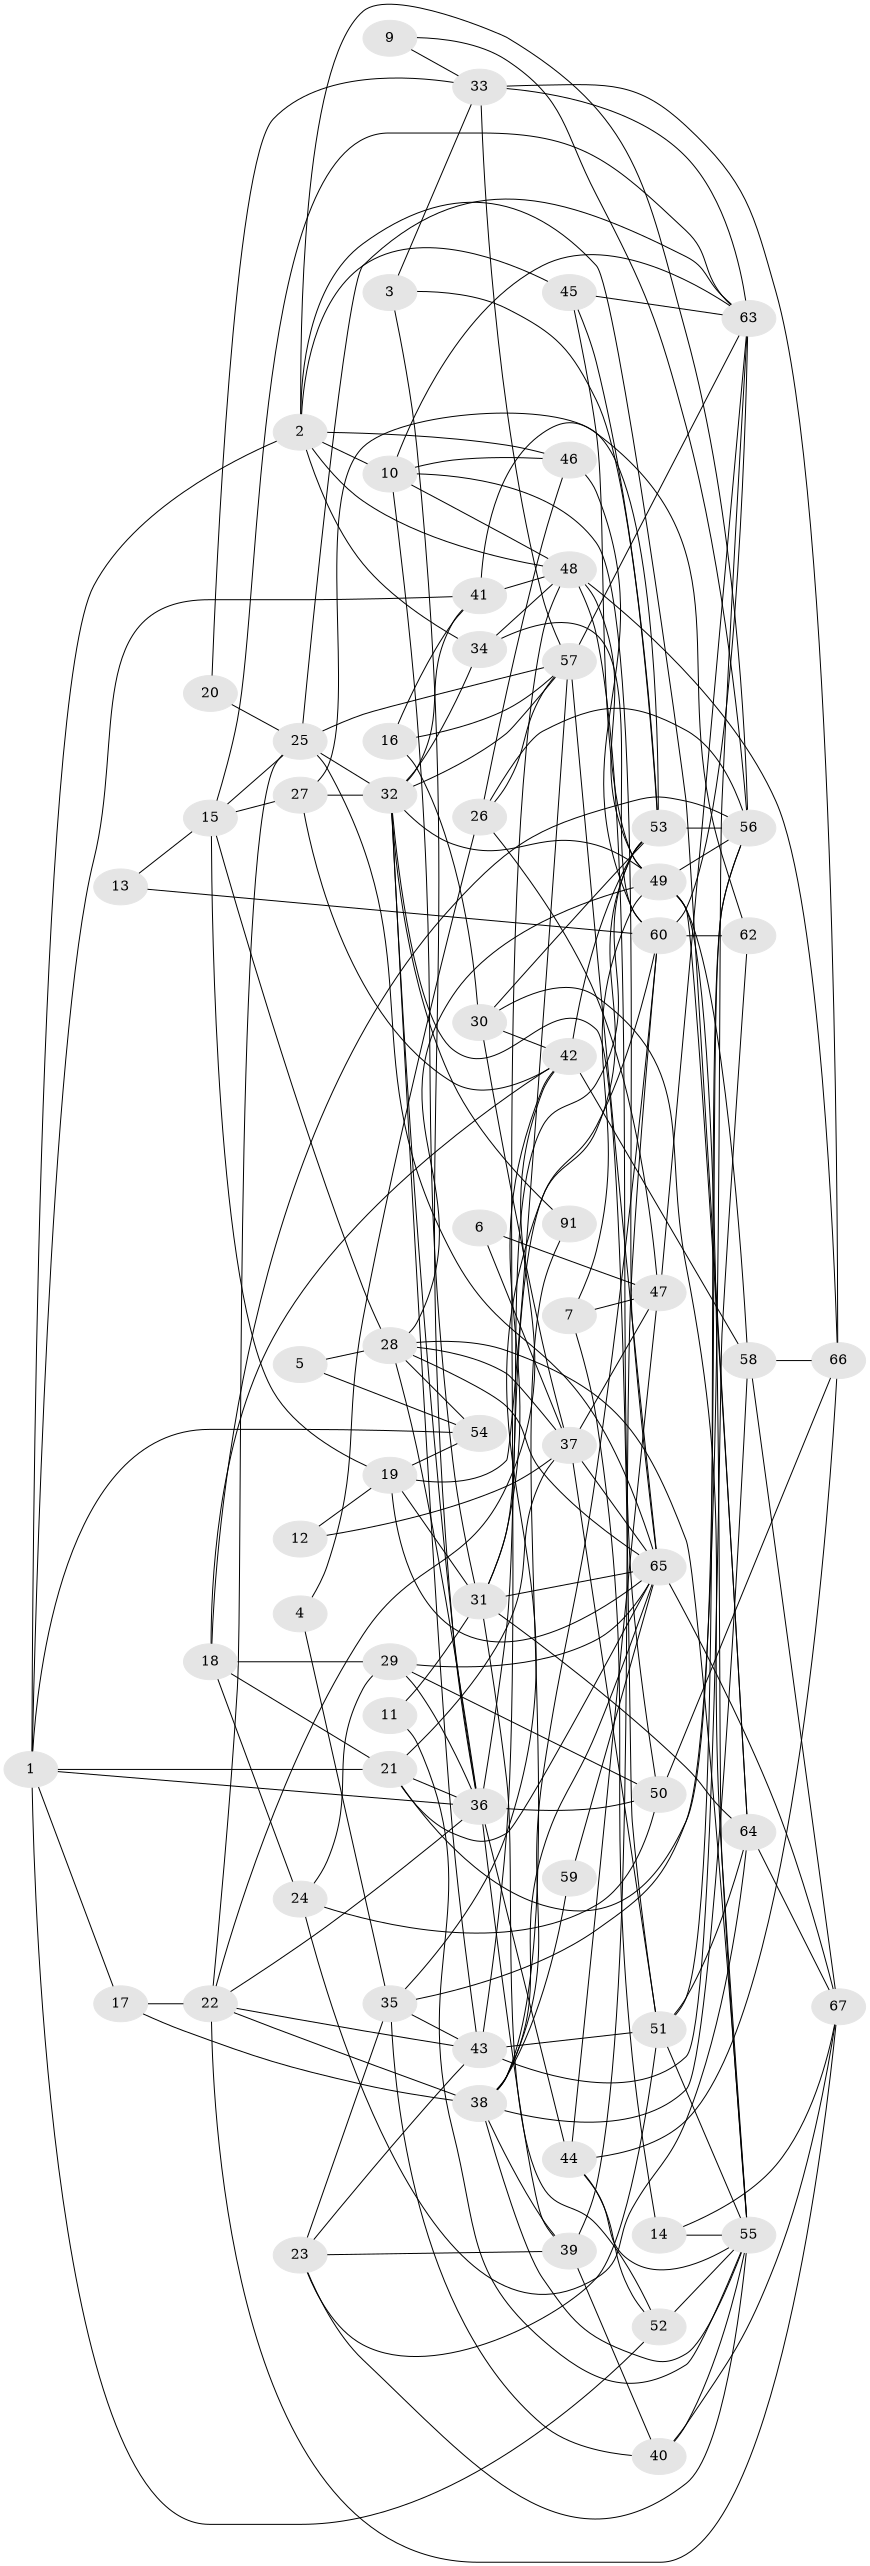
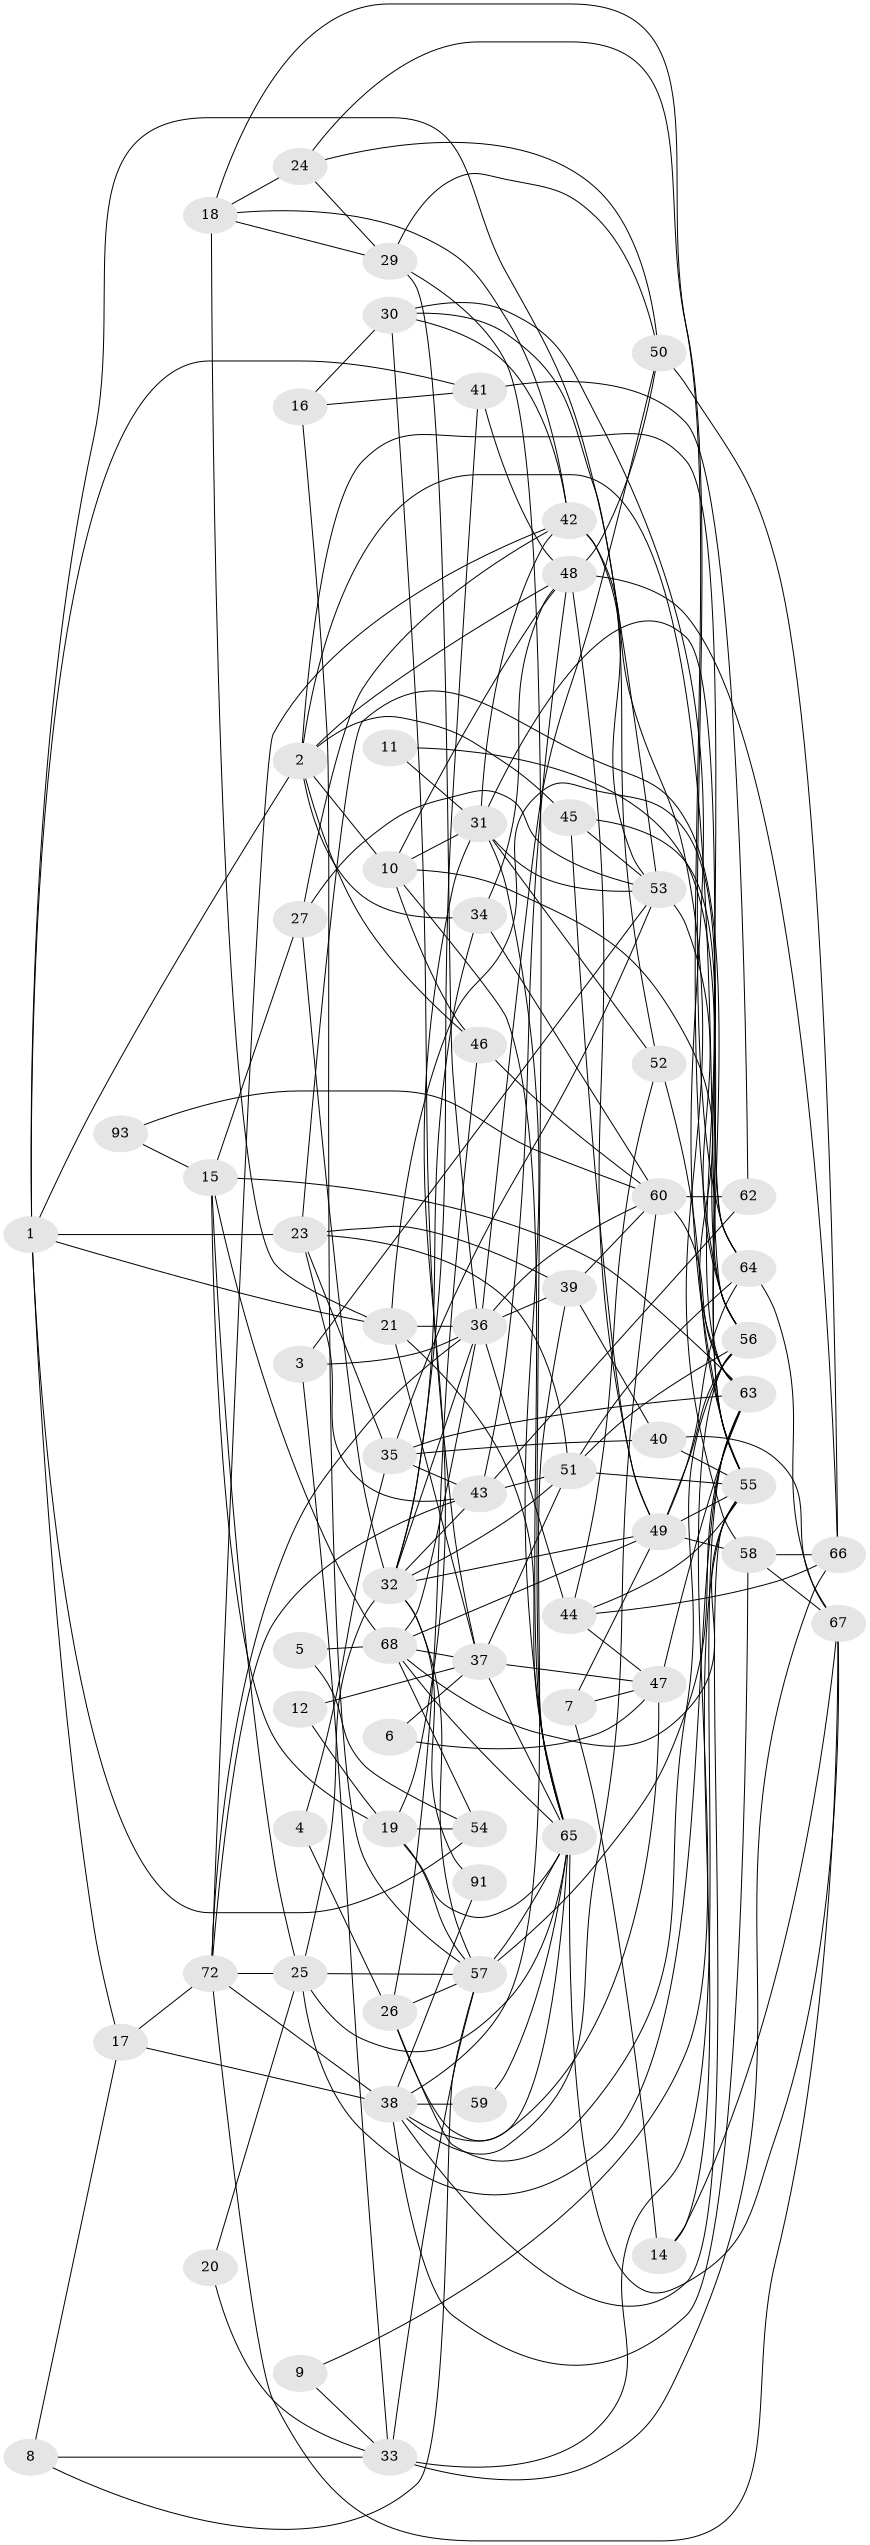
  graph {
    fontname="DejaVu Serif"
    rankdir=LR
    node [color=gray90 fontname="DejaVu Serif" style=filled]
    edge [fontname="DejaVu Serif" weight=1.0]
    1
    2
    17
    21
    23
    41
    52
    54
    10
    34
    45
    46
    48
    56
    64
-   22
+   22 [label=72]
    38
    36
    37
    65
    35
    55
    43
    39
    51
    62
    31
    63
    60
    53
    49
    50
    66
    67
    3
    33
    57
    44
    4
    26
    47
    40
    5
-   28
+   28 [label=68]
    6
    7
    14
    58
+   8
    9
    42
    11
    12
    19
-   13
+   13 [label=93]
    15
    25
    27
    32
    16
    30
    n62 [label=91]
    59
    18
    24
    29
    20
    1 -- 2
    1 -- 17
    1 -- 21
-   1 -- 36
+   1 -- 23
    1 -- 41
    1 -- 52
    1 -- 54
    2 -- 10
    2 -- 34
    2 -- 45
    2 -- 46
    2 -- 48
    2 -- 56
    2 -- 64
    17 -- 22
    17 -- 38
    21 -- 56
    21 -- 36
    21 -- 37
    21 -- 65
    23 -- 35
    23 -- 55
    23 -- 43
    23 -- 39
    23 -- 51
    41 -- 48
    41 -- 62
    52 -- 55
    10 -- 46
    10 -- 48
    10 -- 65 [weight=2.0]
    10 -- 31
    10 -- 63
    34 -- 48
    34 -- 60
    45 -- 63
    45 -- 53
    45 -- 49
    46 -- 60
    48 -- 49
    48 -- 50
    48 -- 66
    64 -- 67
    22 -- 38
    22 -- 36
    22 -- 43
    22 -- 67
    22 -- 42
    22 -- 25
    38 -- 65
    38 -- 55
    38 -- 39
    38 -- 60
    38 -- 58
    38 -- n62
    38 -- 59
    36 -- 39
    36 -- 60
    36 -- 50
    36 -- 44
    37 -- 65
    37 -- 51
    37 -- 47
    65 -- 67
    35 -- 43
    35 -- 63
    35 -- 53
    35 -- 40
    43 -- 48
    43 -- 51
    43 -- 62
    39 -- 60
    39 -- 40
    51 -- 56 [weight=2.0]
    51 -- 64
    51 -- 55
    31 -- 52
    31 -- 64
    31 -- 65
    31 -- 53
    31 -- 42
    60 -- 62
    60 -- 63
    53 -- 56
    49 -- 56
    49 -- 64
    49 -- 55
    49 -- 58
    50 -- 66
    3 -- 36
    3 -- 53
    3 -- 33
    33 -- 63
    33 -- 66
    33 -- 57
    57 -- 65
    57 -- 63
    44 -- 52
    44 -- 55
    44 -- 66
    44 -- 47
    4 -- 35
    4 -- 26
    26 -- 46
    26 -- 56
    26 -- 57
    26 -- 47
    47 -- 63
    40 -- 55
    40 -- 67
    5 -- 54
    5 -- 28
    28 -- 54
    28 -- 36
    28 -- 37
    28 -- 65
    28 -- 55 [weight=2.0]
    28 -- 49
    6 -- 37
    6 -- 47
    7 -- 49
    7 -- 47
    7 -- 14
    14 -- 55
    14 -- 67
    58 -- 66
    58 -- 67
+   8 -- 17
+   8 -- 33
+   8 -- 57
    9 -- 56
    9 -- 33
    42 -- 53
    42 -- 58
    11 -- 55
    11 -- 31
    12 -- 37
    12 -- 19
    19 -- 54
    19 -- 65
    19 -- 31
    19 -- 57
    13 -- 60
    13 -- 15
    15 -- 63
    15 -- 28
    15 -- 19
    15 -- 25
    15 -- 27
    25 -- 65
    25 -- 63
    25 -- 57
    25 -- 32
    27 -- 53
    27 -- 42
    27 -- 32
    32 -- 41
    32 -- 34
    32 -- 36
    32 -- 43
    32 -- 51
    32 -- 49
    32 -- 57
    32 -- n62
    16 -- 41
    16 -- 57
    16 -- 30
    30 -- 37
    30 -- 55 [weight=2.0]
    30 -- 53
    30 -- 42
    59 -- 65
    18 -- 21
    18 -- 56
    18 -- 42
    18 -- 24
    18 -- 29
    24 -- 64
    24 -- 50
    24 -- 29
    29 -- 36
    29 -- 65
    29 -- 50
    20 -- 33
    20 -- 25
  }
